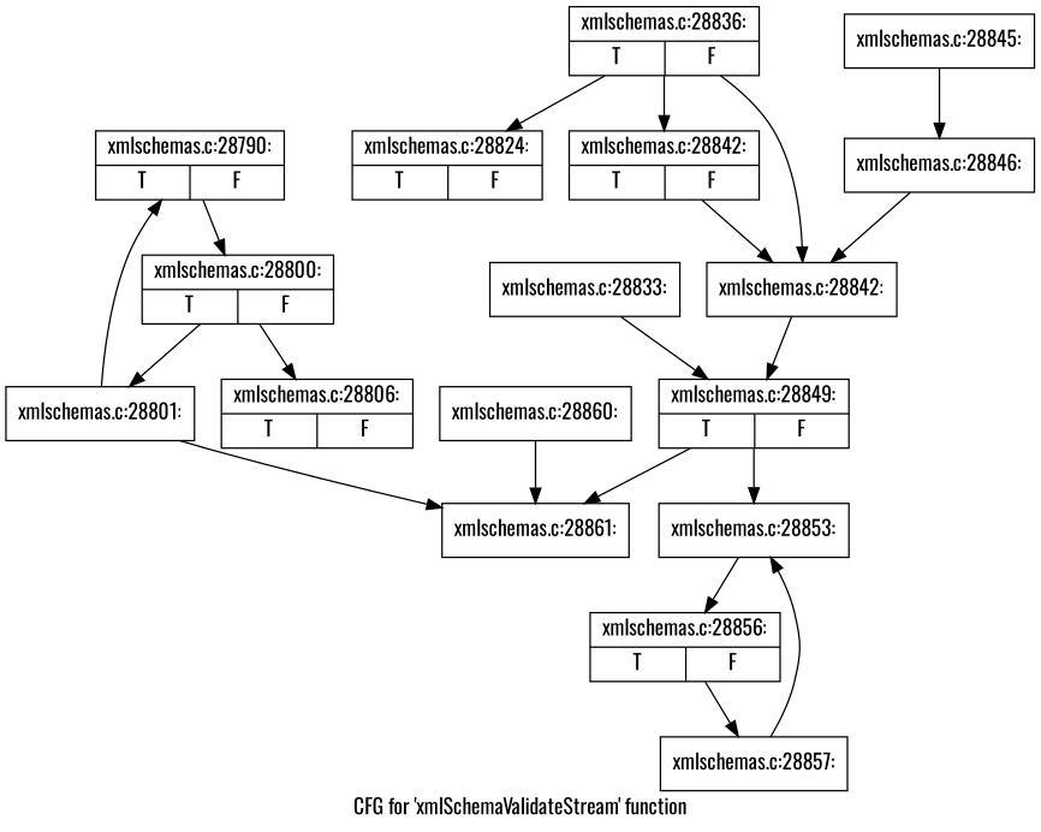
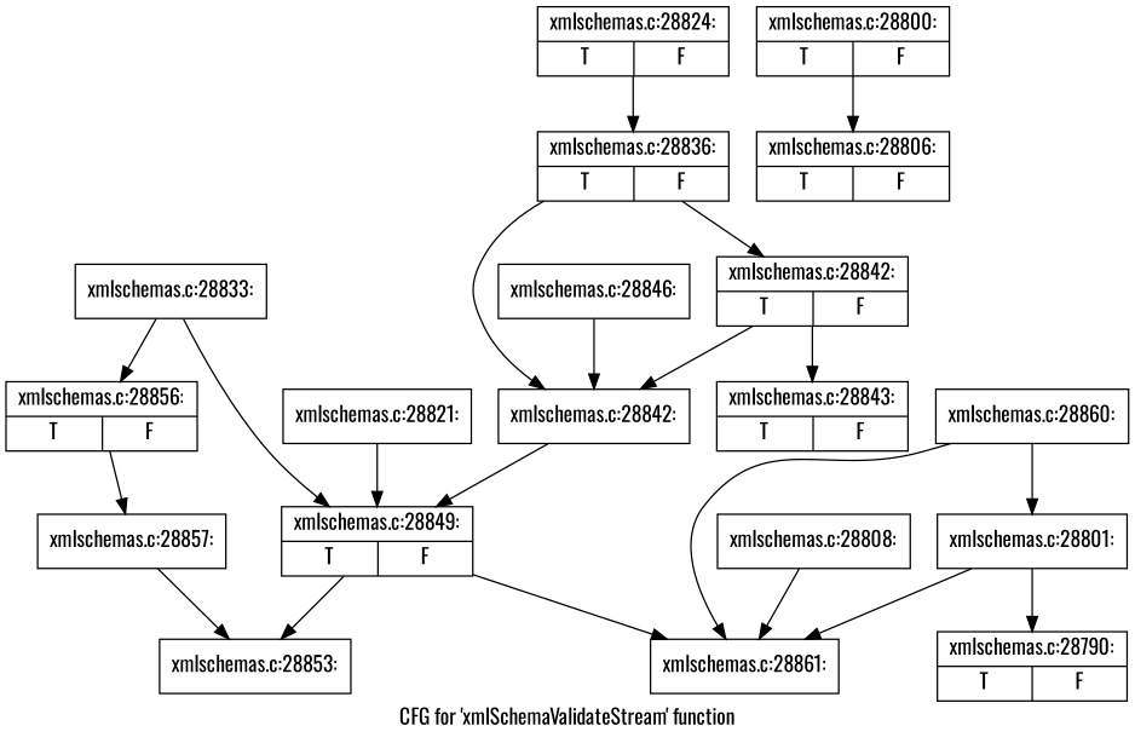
  digraph {
    fontname=Oswald
    label="CFG for 'xmlSchemaValidateStream' function"
    node [fontname=Oswald shape=record]
    edge [fontname=Oswald]
    n1 [label="{xmlschemas.c:28790:|{<s0>T|<s1>F}}"]
    n2 [label="{xmlschemas.c:28800:|{<s0>T|<s1>F}}"]
    n3 [label="{xmlschemas.c:28801:}"]
    n4 [label="{xmlschemas.c:28861:}"]
    n5 [label="{xmlschemas.c:28806:|{<s0>T|<s1>F}}"]
+   n6 [label="{xmlschemas.c:28808:}"]
+   n7 [label="{xmlschemas.c:28821:}"]
    n8 [label="{xmlschemas.c:28849:|{<s0>T|<s1>F}}"]
    n9 [label="{xmlschemas.c:28824:|{<s0>T|<s1>F}}"]
    n10 [label="{xmlschemas.c:28836:|{<s0>T|<s1>F}}"]
    n11 [label="{xmlschemas.c:28853:}"]
    n12 [label="{xmlschemas.c:28833:}"]
    n13 [label="{xmlschemas.c:28842:|{<s0>T|<s1>F}}"]
    n14 [label="{xmlschemas.c:28842:}"]
    n15 [label="{xmlschemas.c:28856:|{<s0>T|<s1>F}}"]
    n16 [label="{xmlschemas.c:28857:}"]
-   n18 [label="{xmlschemas.c:28845:}"]
+   n17 [label="{xmlschemas.c:28843:|{<s0>T|<s1>F}}"]
    n19 [label="{xmlschemas.c:28846:}"]
    n20 [label="{xmlschemas.c:28860:}"]
-   n1 -> n2
-   n2 -> n3
+   n20 -> n3
    n2 -> n5
    n3 -> n1
    n3 -> n4
+   n6 -> n4
+   n7 -> n8
    n8 -> n4
    n8 -> n11
-   n10 -> n9
+   n9 -> n10
    n10 -> n13
    n10 -> n14
-   n11 -> n15
+   n12 -> n15
    n12 -> n8
    n13 -> n14
+   n13 -> n17
    n14 -> n8
    n15 -> n16
    n16 -> n11
-   n18 -> n19
    n19 -> n14
    n20 -> n4
  }
